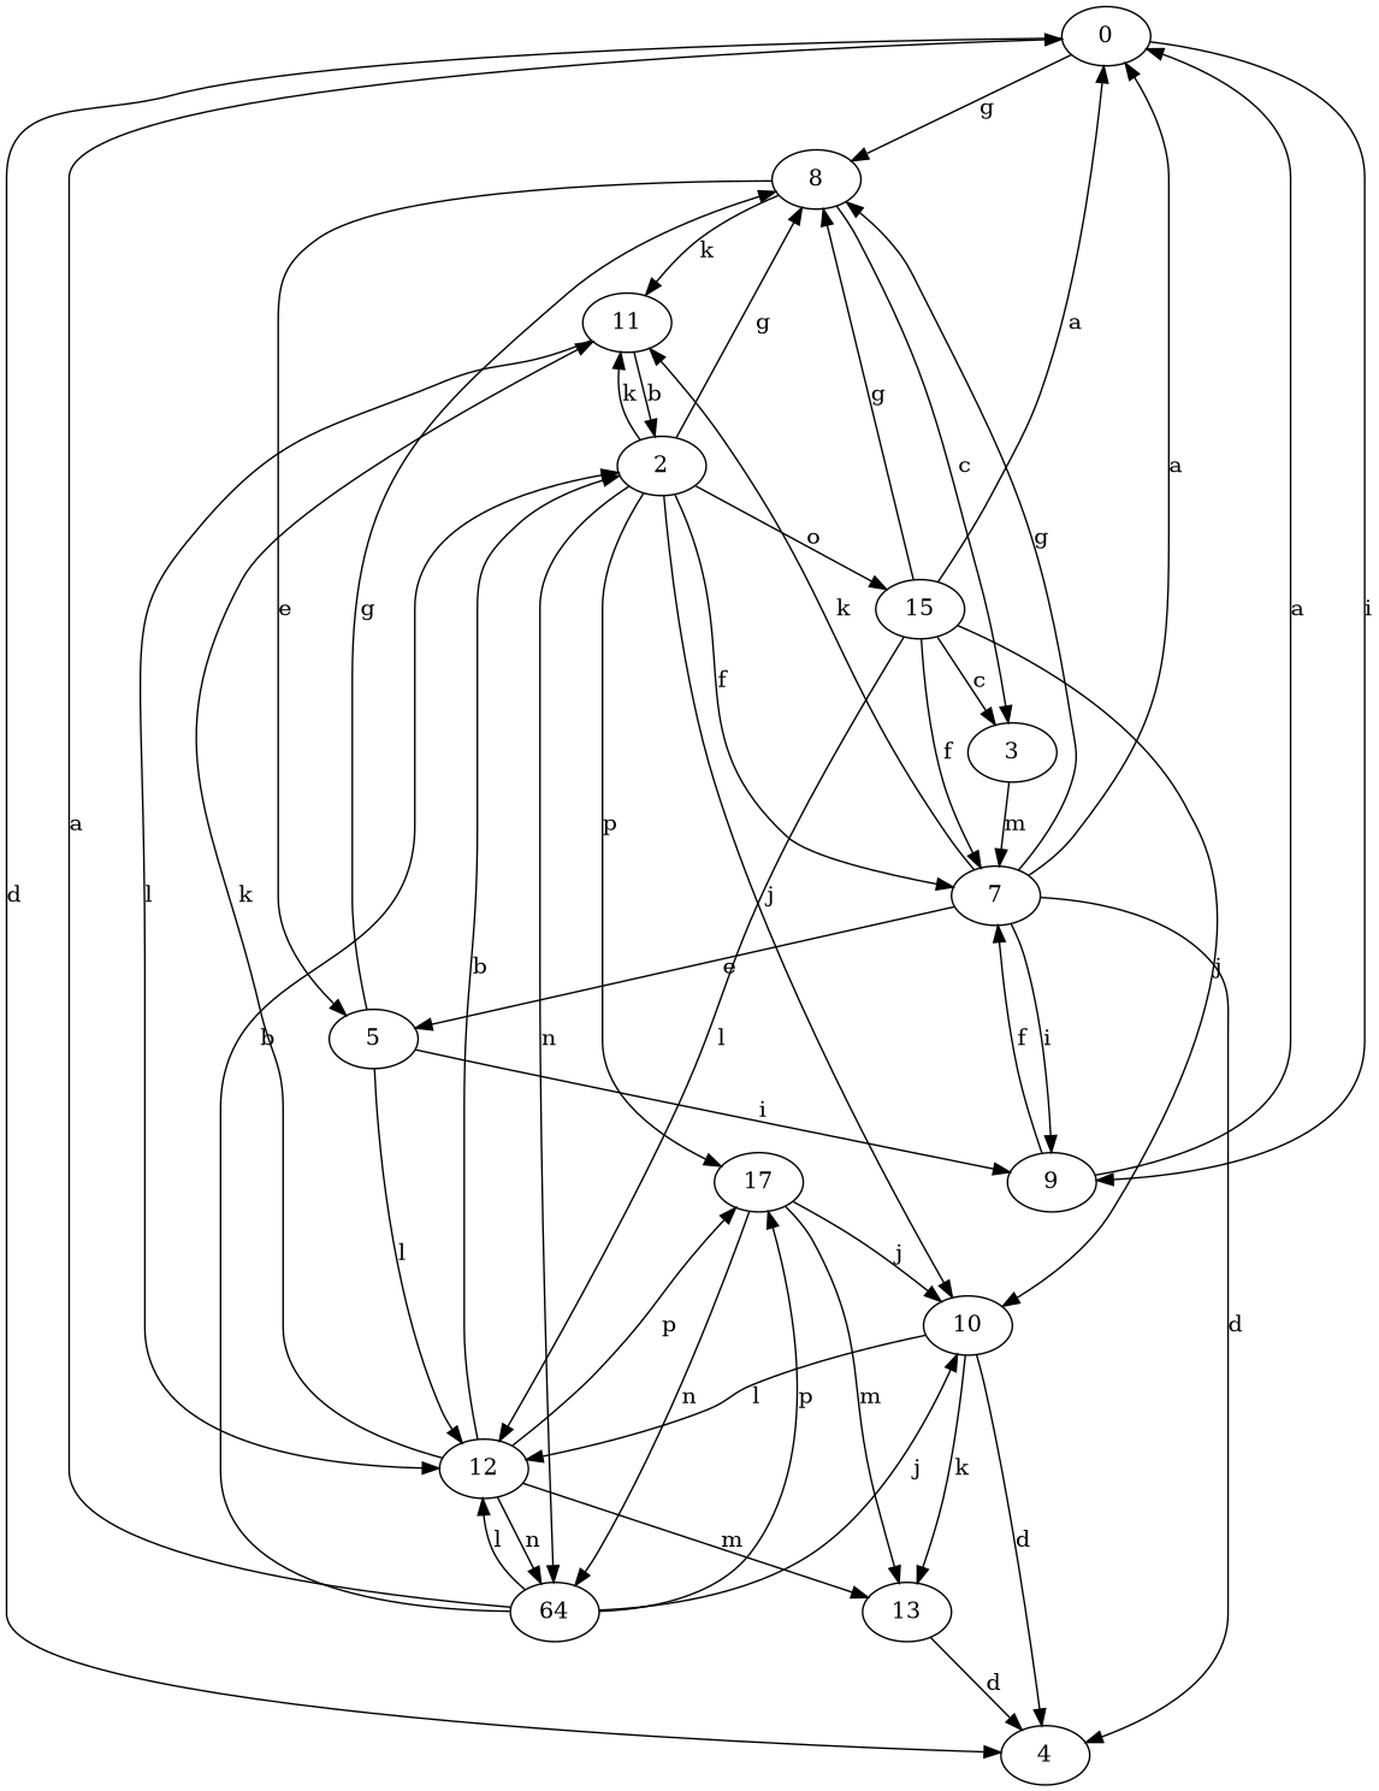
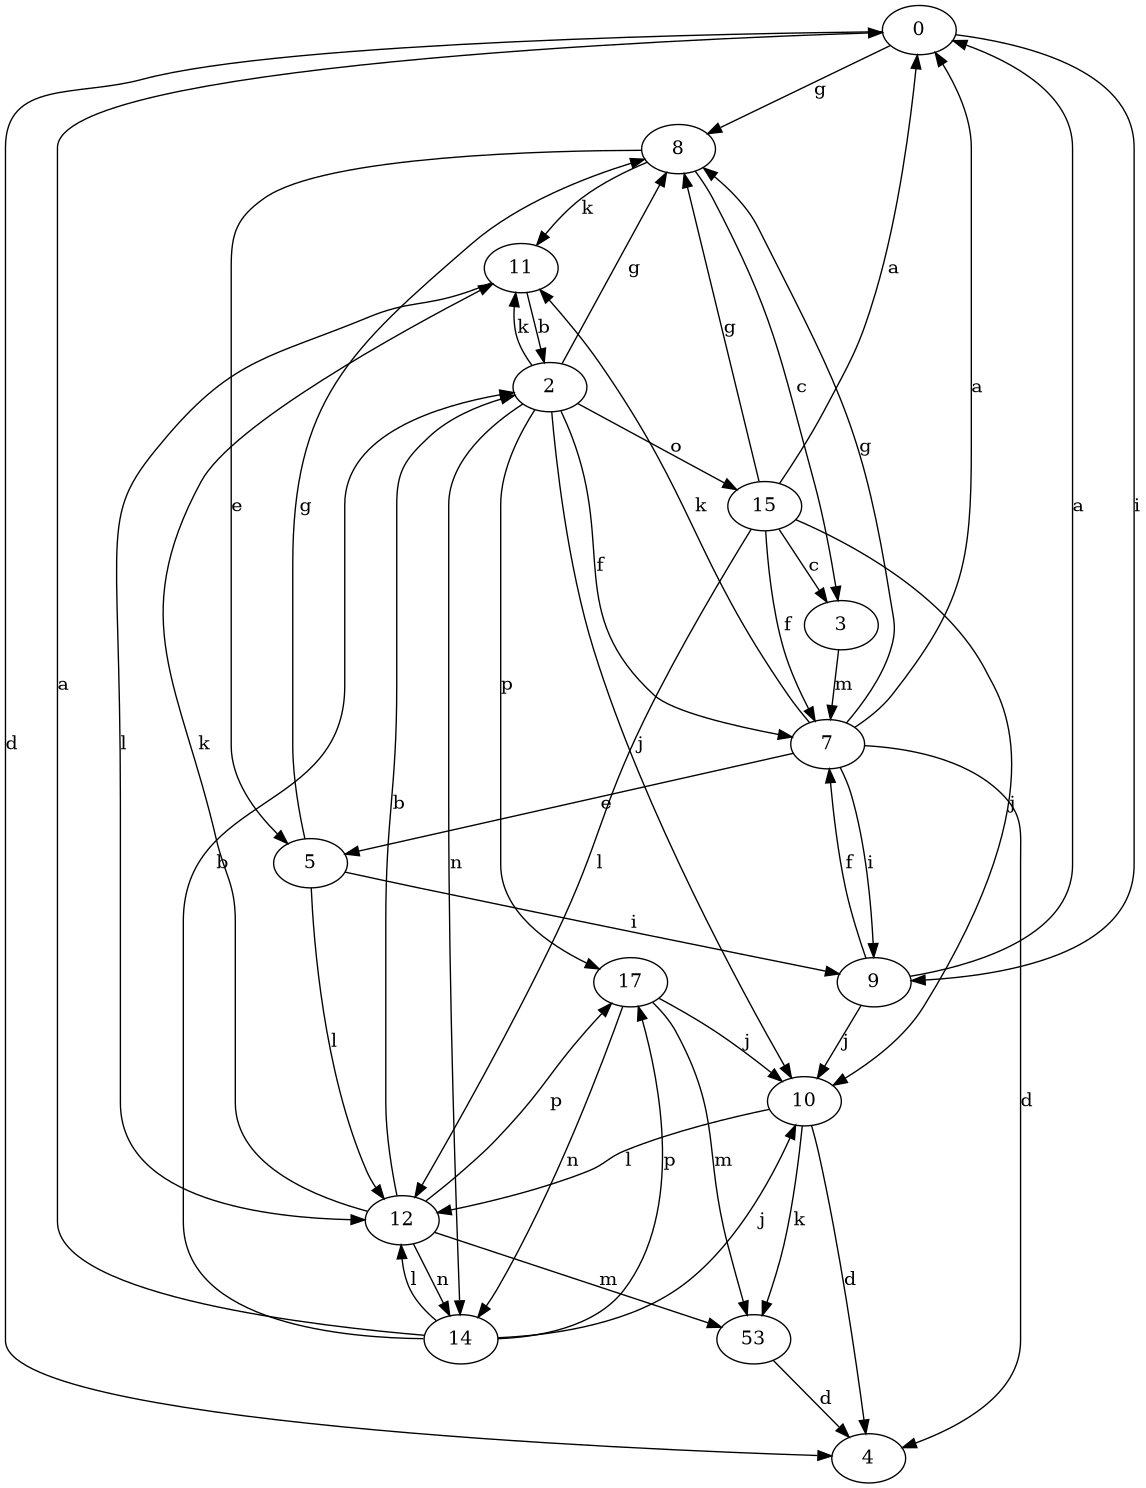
  strict digraph {
    0
    4
    8
    9
    11
    3
    5
    7
    10
    2
-   14 [label=64]
+   14
    15
    17
    12
-   13
+   13 [label=53]
    0 -> 4 [label=d]
    0 -> 8 [label=g]
    0 -> 9 [label=i]
    8 -> 11 [label=k]
    8 -> 3 [label=c]
    8 -> 5 [label=e]
    9 -> 0 [label=a]
    9 -> 7 [label=f]
+   9 -> 10 [label=j]
    11 -> 2 [label=b]
    11 -> 12 [label=l]
    3 -> 7 [label=m]
    5 -> 8 [label=g]
    5 -> 9 [label=i]
    5 -> 12 [label=l]
    7 -> 0 [label=a]
    7 -> 4 [label=d]
    7 -> 8 [label=g]
    7 -> 9 [label=i]
    7 -> 11 [label=k]
    7 -> 5 [label=e]
    10 -> 4 [label=d]
    10 -> 12 [label=l]
    10 -> 13 [label=k]
    2 -> 8 [label=g]
    2 -> 11 [label=k]
    2 -> 7 [label=f]
    2 -> 10 [label=j]
    2 -> 14 [label=n]
    2 -> 15 [label=o]
    2 -> 17 [label=p]
    14 -> 0 [label=a]
    14 -> 10 [label=j]
    14 -> 2 [label=b]
    14 -> 17 [label=p]
    14 -> 12 [label=l]
    15 -> 0 [label=a]
    15 -> 8 [label=g]
    15 -> 3 [label=c]
    15 -> 7 [label=f]
    15 -> 10 [label=j]
    15 -> 12 [label=l]
    17 -> 10 [label=j]
    17 -> 14 [label=n]
    17 -> 13 [label=m]
    12 -> 11 [label=k]
    12 -> 2 [label=b]
    12 -> 14 [label=n]
    12 -> 17 [label=p]
    12 -> 13 [label=m]
    13 -> 4 [label=d]
  }
